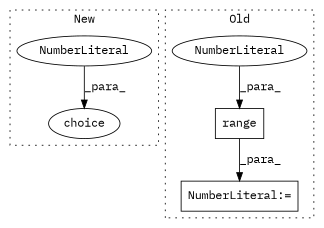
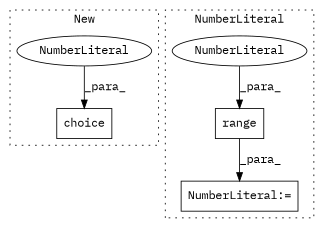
  digraph {
    fontname="IBM Plex Mono"
    node [a=32 fontname="IBM Plex Mono" shape=box]
    edge [fontname="IBM Plex Mono"]
-   n1 [l="7,1" label=choice s="1663,1688" shape=ellipse]
+   n1 [l="7,1" label=choice s="1663,1688"]
    n2 [a=34 l=2 label=NumberLiteral s=1686 shape=ellipse]
    n3 [l="6,1" label=range s="420,430"]
    n4 [a=7 l=27 label="NumberLiteral:=" s=413]
    n5 [a=34 l=4 label=NumberLiteral s=426 shape=ellipse]
    subgraph cluster_1 {
      label=New
      style=dotted
      n1
      n2
    }
    subgraph cluster_2 {
-     label=Old
+     label=NumberLiteral
      style=dotted
      n3
      n4
      n5
    }
    n2 -> n1 [label=_para_]
    n3 -> n4 [label=_para_]
    n5 -> n3 [label=_para_]
  }
